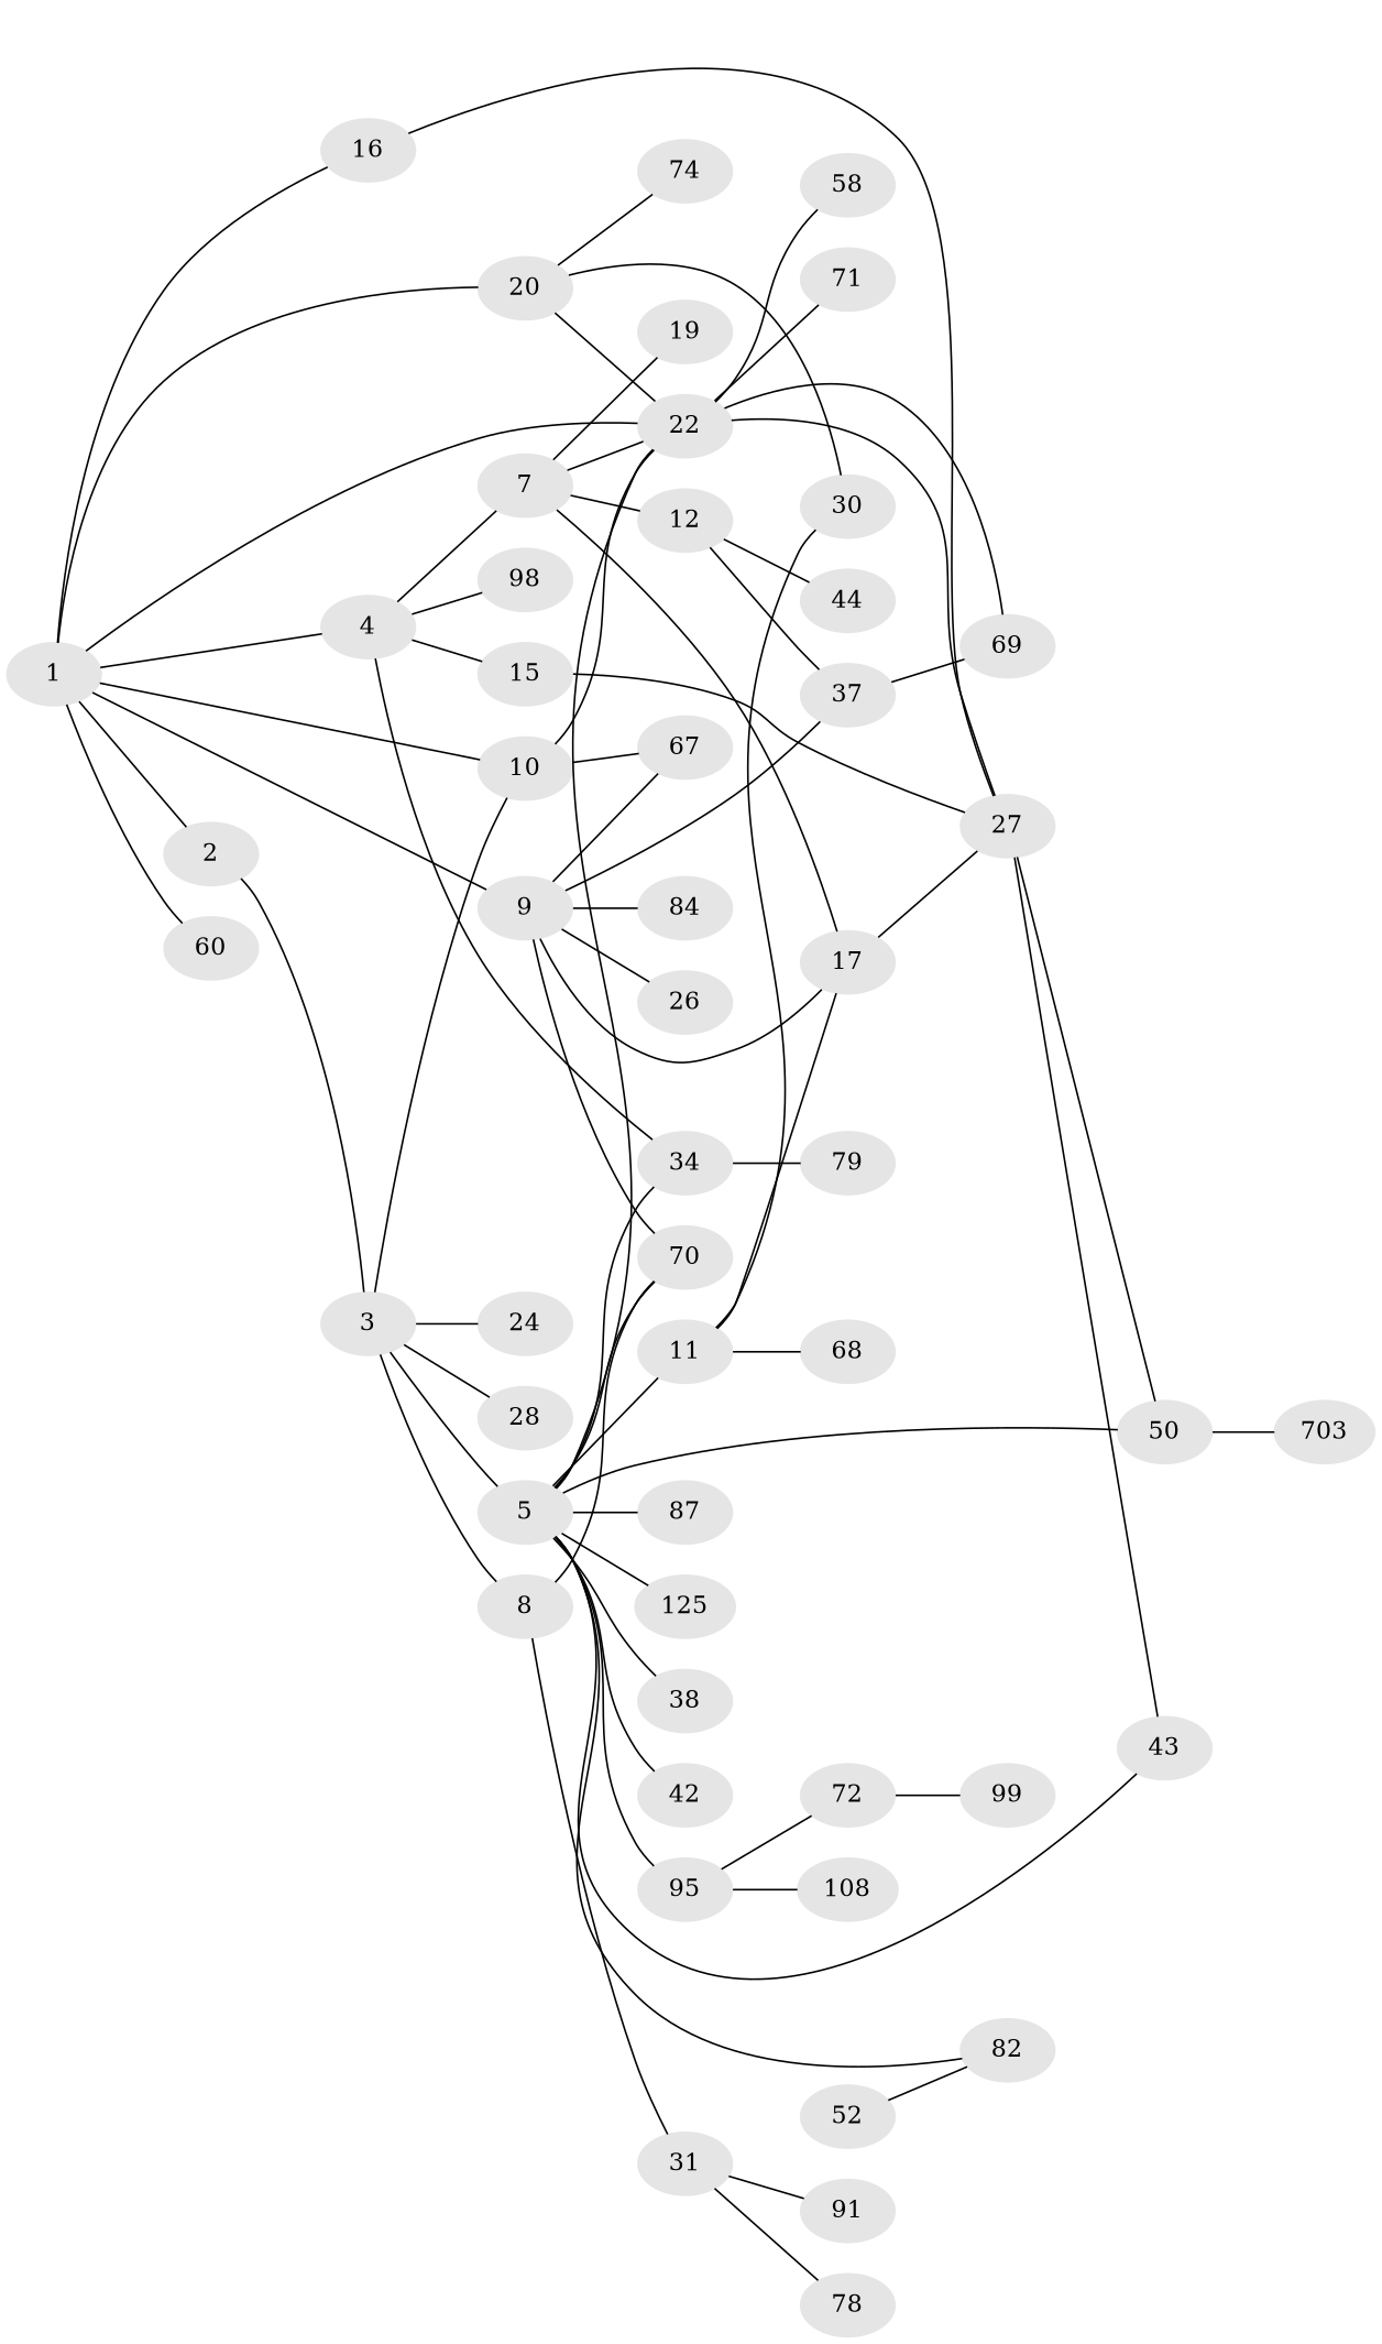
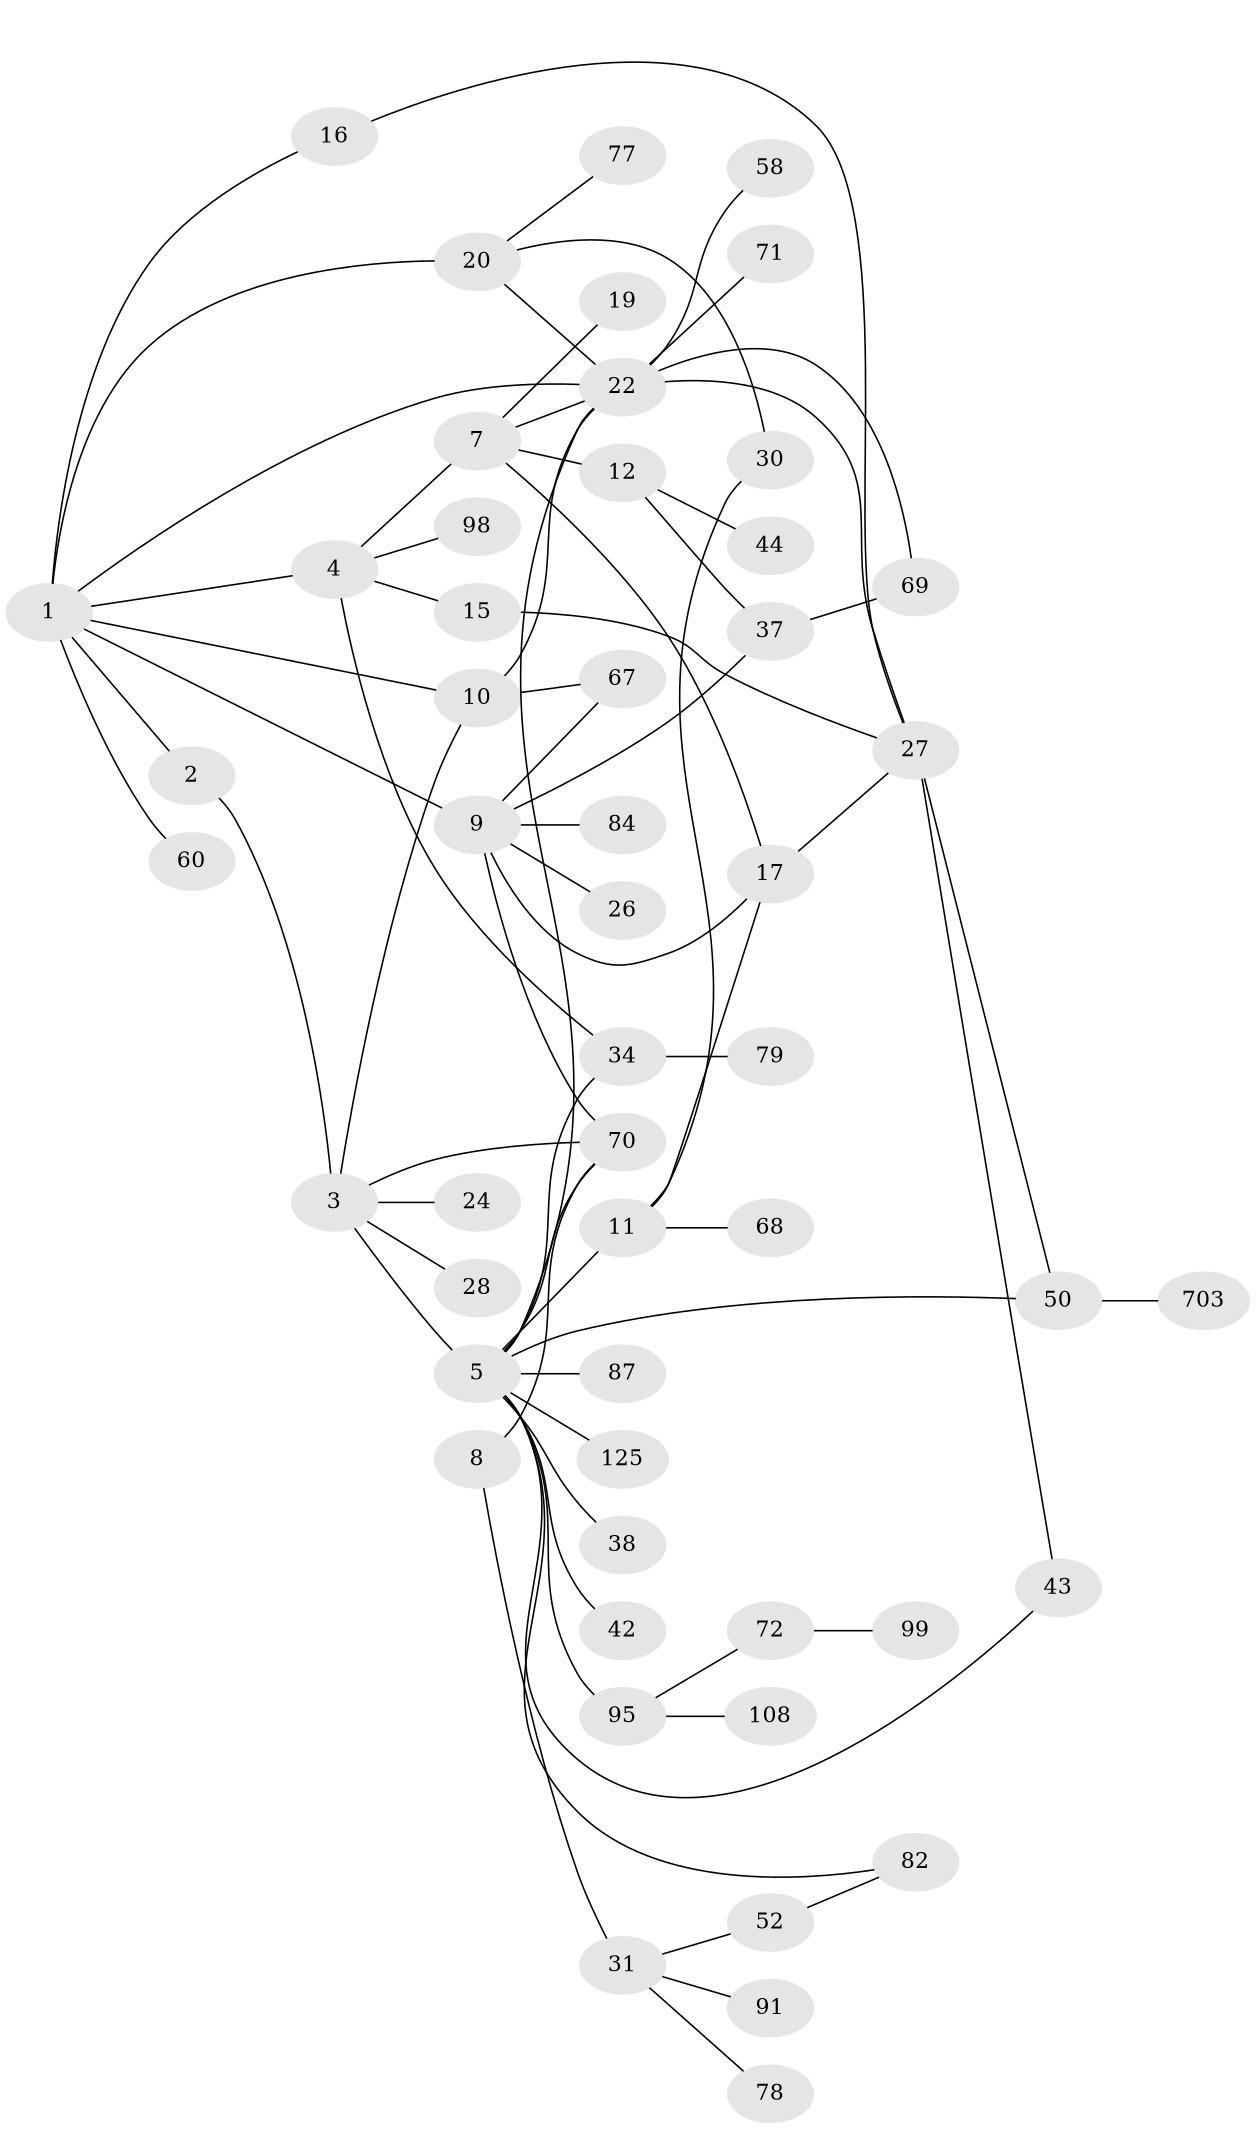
  graph {
    rankdir=LR
    node [color=gray90 style=filled]
    1
    2
    4 [super="+19"]
    9 [super="+39+14"]
    10 [super="+21"]
    16
    20
    22 [super="+51+81+45"]
    60 [super="+105+76"]
    3 [super="+6"]
    7 [super="+25+54"]
    15 [super="+59"]
    34 [super="+48"]
    98
    70 [super="+128"]
    17 [super="+101+127+129+107"]
    26
    37 [super="+135+61"]
    67 [super="+74"]
    84
    27 [super="+49+32"]
    30 [super="+46"]
-   77 [label=74]
+   77
    58 [super="+104"]
    69
    71
    5 [super="+100+23+36"]
    8 [super="+55+29"]
    24
    28
    11 [super="+35"]
    38 [super="+86"]
    42 [super="+134"]
    43 [super="+95"]
    50 [super="+64+93+89+73+63"]
    n36 [label=95 super="+85+130+83"]
    82 [super="+90"]
    87
    125
    31 [super="+33"]
    12
    n42 [label=19 super="+115"]
    79
    68
    n45 [label=703]
    72
    108
    44
    52 [super="+102+56"]
    78
    91
    99
    1 -- 2
    1 -- 4
    1 -- 9
    1 -- 10
    1 -- 16
    1 -- 20
    1 -- 22
    1 -- 60
    2 -- 3
    4 -- 7
    4 -- 15
    4 -- 34
    4 -- 98
    9 -- 70
    9 -- 17
    9 -- 26
    9 -- 37
    9 -- 67
    9 -- 84
    10 -- 22
    10 -- 67
    16 -- 27
    20 -- 22
    20 -- 30
    20 -- 77
    22 -- 27
    22 -- 58
    22 -- 69
    22 -- 71
    3 -- 10
    3 -- 5
-   3 -- 8
+   3 -- 70
    3 -- 24
    3 -- 28
    7 -- 22
    7 -- 17
    7 -- 12
    7 -- n42
    15 -- 27
    34 -- 79
    17 -- 27
    37 -- 69
    27 -- 43
    27 -- 50
    5 -- 22
    5 -- 34
    5 -- 70
    5 -- 11
    5 -- 38
    5 -- 42
    5 -- 43
    5 -- 50 [weight=2]
    5 -- n36
    5 -- 82 [weight=2]
    5 -- 87
    5 -- 125
    8 -- 70
    8 -- 31
    11 -- 17
    11 -- 30
    11 -- 68
    50 -- n45
    n36 -- 72
    n36 -- 108
+   31 -- 52
    31 -- 78
    31 -- 91
    12 -- 37
    12 -- 44
    72 -- 99
    52 -- 82
  }
